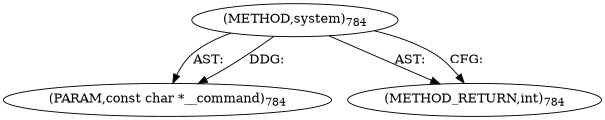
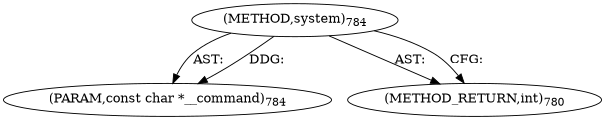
  digraph {
    n1 [label=<(METHOD,system)<SUB>784</SUB>>]
    n2 [label=<(PARAM,const char *__command)<SUB>784</SUB>>]
-   n3 [label=<(METHOD_RETURN,int)<SUB>784</SUB>>]
+   n3 [label=<(METHOD_RETURN,int)<SUB>780</SUB>>]
    n1 -> n2 [label="AST: "]
    n1 -> n2 [label="DDG: "]
    n1 -> n3 [label="AST: "]
    n1 -> n3 [label="CFG: "]
  }
